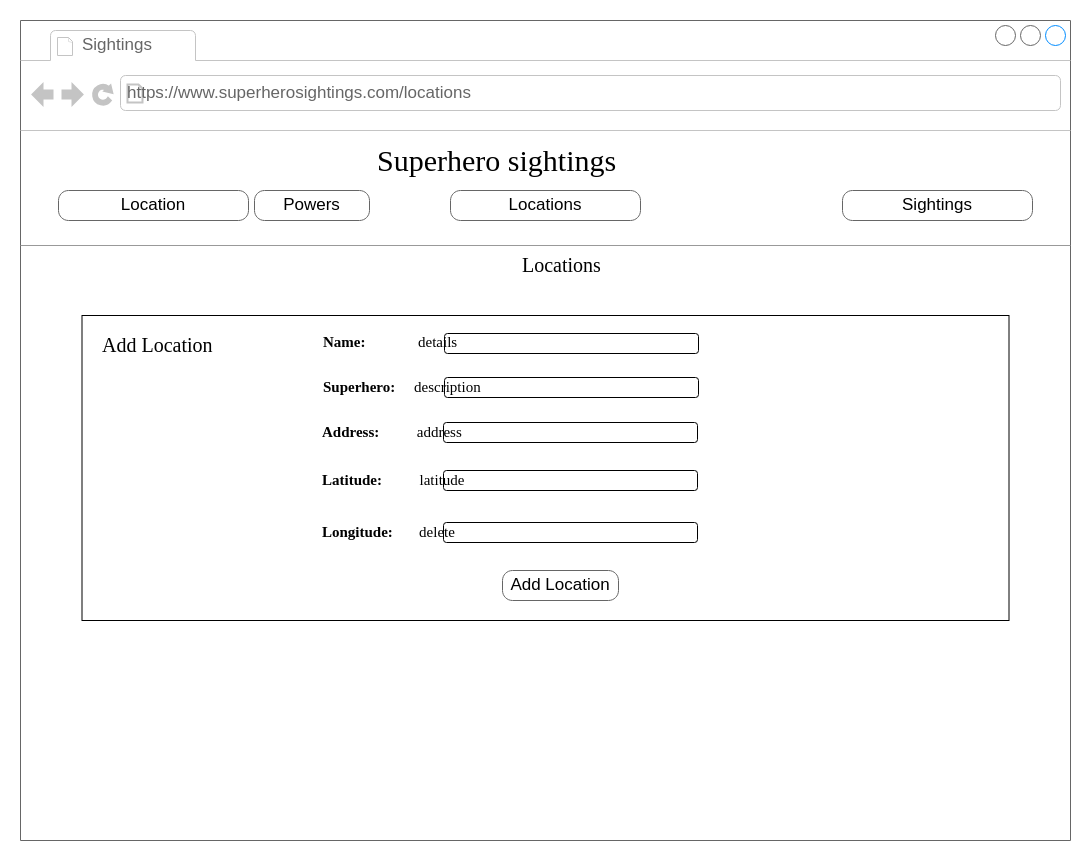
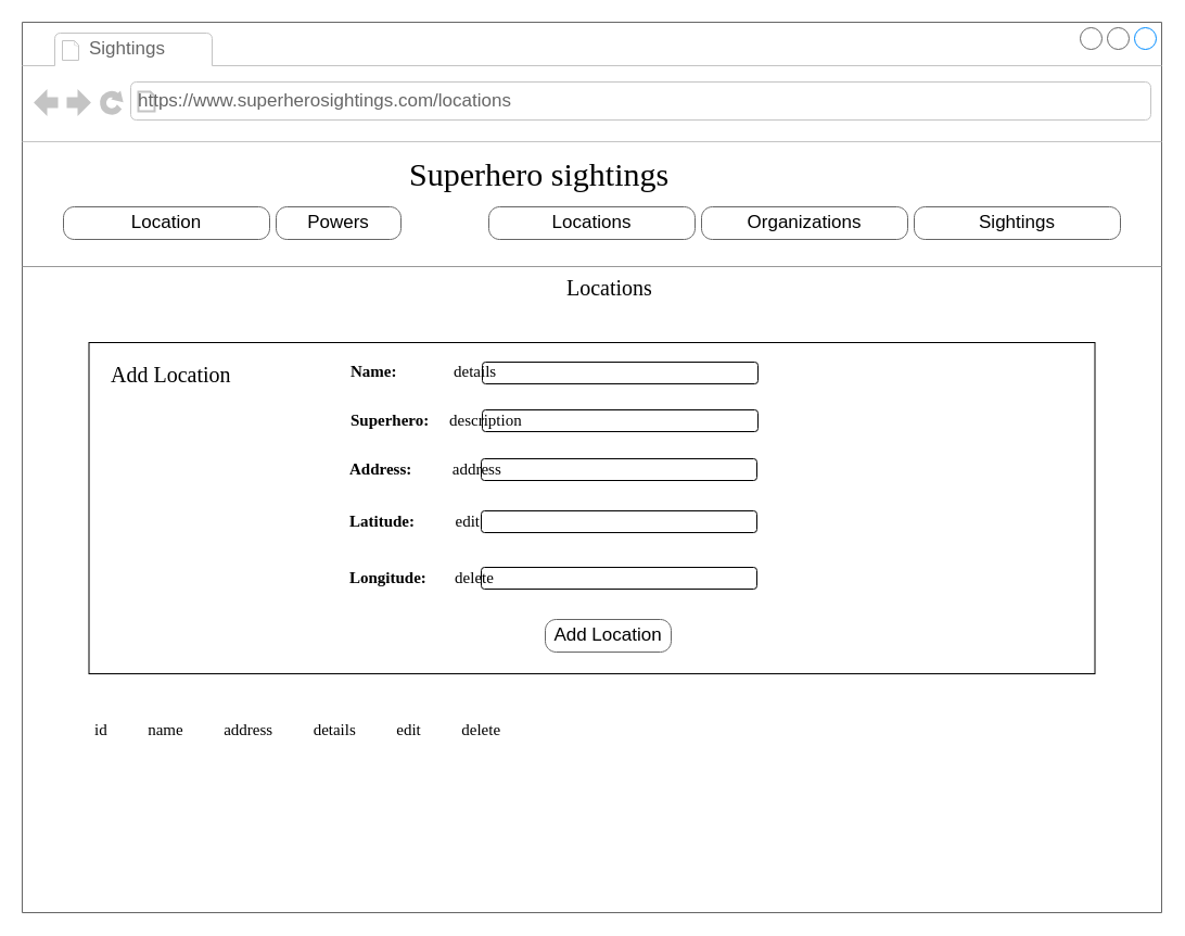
  <mxCell id="0" />
  <mxCell id="1" parent="0" />
  <mxCell id="2" value="" style="strokeWidth=1;shadow=0;dashed=0;align=center;html=1;shape=mxgraph.mockup.containers.browserWindow;rSize=0;strokeColor=#666666;mainText=,;recursiveResize=0;rounded=0;labelBackgroundColor=none;fontFamily=Verdana;fontSize=12" parent="1" vertex="1"><mxGeometry x="20" y="20" width="1050" height="820" as="geometry" /></mxCell>
  <mxCell id="3" value="Sightings" style="strokeWidth=1;shadow=0;dashed=0;align=center;html=1;shape=mxgraph.mockup.containers.anchor;fontSize=17;fontColor=#666666;align=left;" parent="2" vertex="1"><mxGeometry x="60" y="12" width="100" height="26" as="geometry" /></mxCell>
  <mxCell id="4" value="https://www.superherosightings.com/locations" style="strokeWidth=1;shadow=0;dashed=0;align=center;html=1;shape=mxgraph.mockup.containers.anchor;rSize=0;fontSize=17;fontColor=#666666;align=left;" parent="2" vertex="1"><mxGeometry x="105" y="60" width="250" height="26" as="geometry" /></mxCell>
  <mxCell id="5" value="Superhero sightings" style="text;html=1;points=[];align=left;verticalAlign=top;spacingTop=-4;fontSize=30;fontFamily=Verdana" parent="2" vertex="1"><mxGeometry x="355" y="120" width="340" height="50" as="geometry" /></mxCell>
  <mxCell id="6" value="" style="verticalLabelPosition=bottom;shadow=0;dashed=0;align=center;html=1;verticalAlign=top;strokeWidth=1;shape=mxgraph.mockup.markup.line;strokeColor=#999999;rounded=0;labelBackgroundColor=none;fillColor=#ffffff;fontFamily=Verdana;fontSize=12;fontColor=#000000;" parent="2" vertex="1"><mxGeometry y="120" width="1050" height="210" as="geometry" /></mxCell>
  <mxCell id="7" value="Location" style="strokeWidth=1;shadow=0;dashed=0;align=center;html=1;shape=mxgraph.mockup.buttons.button;strokeColor=#666666;mainText=;buttonStyle=round;fontSize=17;fontStyle=0;fillColor=none;whiteSpace=wrap;rounded=0;labelBackgroundColor=none;" parent="2" vertex="1"><mxGeometry x="38" y="170" width="190" height="30" as="geometry" /></mxCell>
  <mxCell id="8" value="Powers" style="strokeWidth=1;shadow=0;dashed=0;align=center;html=1;shape=mxgraph.mockup.buttons.button;strokeColor=#666666;mainText=;buttonStyle=round;fontSize=17;fontStyle=0;fillColor=none;whiteSpace=wrap;rounded=0;labelBackgroundColor=none;" parent="2" vertex="1"><mxGeometry x="234" y="170" width="115" height="30" as="geometry" /></mxCell>
  <mxCell id="9" value="Locations" style="strokeWidth=1;shadow=0;dashed=0;align=center;html=1;shape=mxgraph.mockup.buttons.button;strokeColor=#666666;mainText=;buttonStyle=round;fontSize=17;fontStyle=0;fillColor=none;whiteSpace=wrap;rounded=0;labelBackgroundColor=none;" parent="2" vertex="1"><mxGeometry x="430" y="170" width="190" height="30" as="geometry" /></mxCell>
+ <mxCell id="10" value="Organizations" style="strokeWidth=1;shadow=0;dashed=0;align=center;html=1;shape=mxgraph.mockup.buttons.button;strokeColor=#666666;mainText=;buttonStyle=round;fontSize=17;fontStyle=0;fillColor=none;whiteSpace=wrap;rounded=0;labelBackgroundColor=none;" parent="2" vertex="1"><mxGeometry x="626" y="170" width="190" height="30" as="geometry" /></mxCell>
  <mxCell id="11" value="Sightings" style="strokeWidth=1;shadow=0;dashed=0;align=center;html=1;shape=mxgraph.mockup.buttons.button;strokeColor=#666666;mainText=;buttonStyle=round;fontSize=17;fontStyle=0;fillColor=none;whiteSpace=wrap;rounded=0;labelBackgroundColor=none;" parent="2" vertex="1"><mxGeometry x="822" y="170" width="190" height="30" as="geometry" /></mxCell>
+ <mxCell id="12" value="id&amp;nbsp; &amp;nbsp; &amp;nbsp; &amp;nbsp; &amp;nbsp; name&amp;nbsp; &amp;nbsp; &amp;nbsp; &amp;nbsp; &amp;nbsp; address&amp;nbsp; &amp;nbsp; &amp;nbsp; &amp;nbsp; &amp;nbsp; details&amp;nbsp; &amp;nbsp; &amp;nbsp; &amp;nbsp; &amp;nbsp; edit&amp;nbsp; &amp;nbsp; &amp;nbsp; &amp;nbsp; &amp;nbsp; delete&amp;nbsp; &amp;nbsp;" style="text;html=1;points=[];align=left;verticalAlign=top;spacingTop=-4;fontSize=15;fontFamily=Verdana" parent="2" vertex="1"><mxGeometry x="65" y="640" width="920" height="30" as="geometry" /></mxCell>
  <mxCell id="13" value="Add Location" style="strokeWidth=1;shadow=0;dashed=0;align=center;html=1;shape=mxgraph.mockup.buttons.button;strokeColor=#666666;mainText=;buttonStyle=round;fontSize=17;fontStyle=0;fillColor=none;whiteSpace=wrap;rounded=0;labelBackgroundColor=none;" parent="2" vertex="1"><mxGeometry x="482" y="550" width="116" height="30" as="geometry" /></mxCell>
  <mxCell id="14" value="&lt;b&gt;Address:&amp;nbsp; &amp;nbsp; &amp;nbsp; &amp;nbsp; &amp;nbsp;&amp;nbsp;&lt;/b&gt;address" style="text;html=1;points=[];align=left;verticalAlign=top;spacingTop=-4;fontSize=15;fontFamily=Verdana" parent="2" vertex="1"><mxGeometry x="300" y="400" width="170" height="30" as="geometry" /></mxCell>
  <mxCell id="15" value="" style="rounded=1;whiteSpace=wrap;html=1;glass=0;fillColor=none;" parent="2" vertex="1"><mxGeometry x="423" y="402" width="254" height="20" as="geometry" /></mxCell>
- <mxCell id="16" value="&lt;b&gt;Latitude:&amp;nbsp; &amp;nbsp; &amp;nbsp; &amp;nbsp; &amp;nbsp;&amp;nbsp;&lt;/b&gt;latitude" style="text;html=1;points=[];align=left;verticalAlign=top;spacingTop=-4;fontSize=15;fontFamily=Verdana" parent="2" vertex="1"><mxGeometry x="300" y="448" width="170" height="30" as="geometry" /></mxCell>
+ <mxCell id="16" value="&lt;b&gt;Latitude:&amp;nbsp; &amp;nbsp; &amp;nbsp; &amp;nbsp; &amp;nbsp;&amp;nbsp;&lt;/b&gt;edit" style="text;html=1;points=[];align=left;verticalAlign=top;spacingTop=-4;fontSize=15;fontFamily=Verdana" parent="2" vertex="1"><mxGeometry x="300" y="448" width="170" height="30" as="geometry" /></mxCell>
  <mxCell id="17" value="" style="rounded=1;whiteSpace=wrap;html=1;glass=0;fillColor=none;" parent="2" vertex="1"><mxGeometry x="423" y="450" width="254" height="20" as="geometry" /></mxCell>
  <mxCell id="18" value="&lt;b&gt;Longitude:&amp;nbsp; &amp;nbsp; &amp;nbsp; &amp;nbsp;&lt;/b&gt;delete" style="text;html=1;points=[];align=left;verticalAlign=top;spacingTop=-4;fontSize=15;fontFamily=Verdana" parent="2" vertex="1"><mxGeometry x="300" y="500" width="170" height="30" as="geometry" /></mxCell>
  <mxCell id="19" value="" style="rounded=1;whiteSpace=wrap;html=1;glass=0;fillColor=none;" parent="2" vertex="1"><mxGeometry x="423" y="502" width="254" height="20" as="geometry" /></mxCell>
  <mxCell id="20" value="Locations" style="text;html=1;points=[];align=left;verticalAlign=top;spacingTop=-4;fontSize=20;fontFamily=Verdana" parent="1" vertex="1"><mxGeometry x="520" y="250" width="170" height="30" as="geometry" /></mxCell>
  <mxCell id="21" value="&lt;b&gt;Name:&amp;nbsp; &amp;nbsp; &amp;nbsp; &amp;nbsp; &amp;nbsp; &amp;nbsp; &amp;nbsp;&amp;nbsp;&lt;/b&gt;details" style="text;html=1;points=[];align=left;verticalAlign=top;spacingTop=-4;fontSize=15;fontFamily=Verdana" parent="1" vertex="1"><mxGeometry x="321" y="330" width="170" height="30" as="geometry" /></mxCell>
  <mxCell id="22" value="&lt;b&gt;Superhero:&amp;nbsp; &amp;nbsp; &amp;nbsp;&lt;/b&gt;description" style="text;html=1;points=[];align=left;verticalAlign=top;spacingTop=-4;fontSize=15;fontFamily=Verdana" parent="1" vertex="1"><mxGeometry x="321" y="375" width="170" height="30" as="geometry" /></mxCell>
  <mxCell id="23" value="" style="rounded=1;whiteSpace=wrap;html=1;glass=0;fillColor=none;" parent="1" vertex="1"><mxGeometry x="444" y="333" width="254" height="20" as="geometry" /></mxCell>
  <mxCell id="24" value="Add Location" style="text;html=1;points=[];align=left;verticalAlign=top;spacingTop=-4;fontSize=20;fontFamily=Verdana" parent="1" vertex="1"><mxGeometry x="100" y="330" width="170" height="30" as="geometry" /></mxCell>
  <mxCell id="25" value="" style="rounded=1;whiteSpace=wrap;html=1;glass=0;fillColor=none;" parent="1" vertex="1"><mxGeometry x="444" y="377" width="254" height="20" as="geometry" /></mxCell>
  <mxCell id="26" value="" style="rounded=0;whiteSpace=wrap;html=1;fillColor=none;" parent="1" vertex="1"><mxGeometry x="81.5" y="315" width="927" height="305" as="geometry" /></mxCell>
